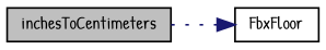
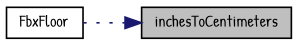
  digraph {
    rankdir=LR
    fontname="Patrick Hand"
    node [color=black fontname="Patrick Hand" fontsize=10 shape=record style=filled]
    n1 [fillcolor=grey75 fontcolor=black height=0.2 label=inchesToCentimeters width=0.4]
    n2 [fillcolor=white height=0.2 label=FbxFloor width=0.4]
-   n1 -> n2 [color=midnightblue fontname="Patrick Hand" fontsize=10 labelfontname=Helvetica labelfontsize=10 style=dotted]
+   n2 -> n1 [color=midnightblue fontname="Patrick Hand" fontsize=10 labelfontname=Helvetica labelfontsize=10 style=dotted]
  }
